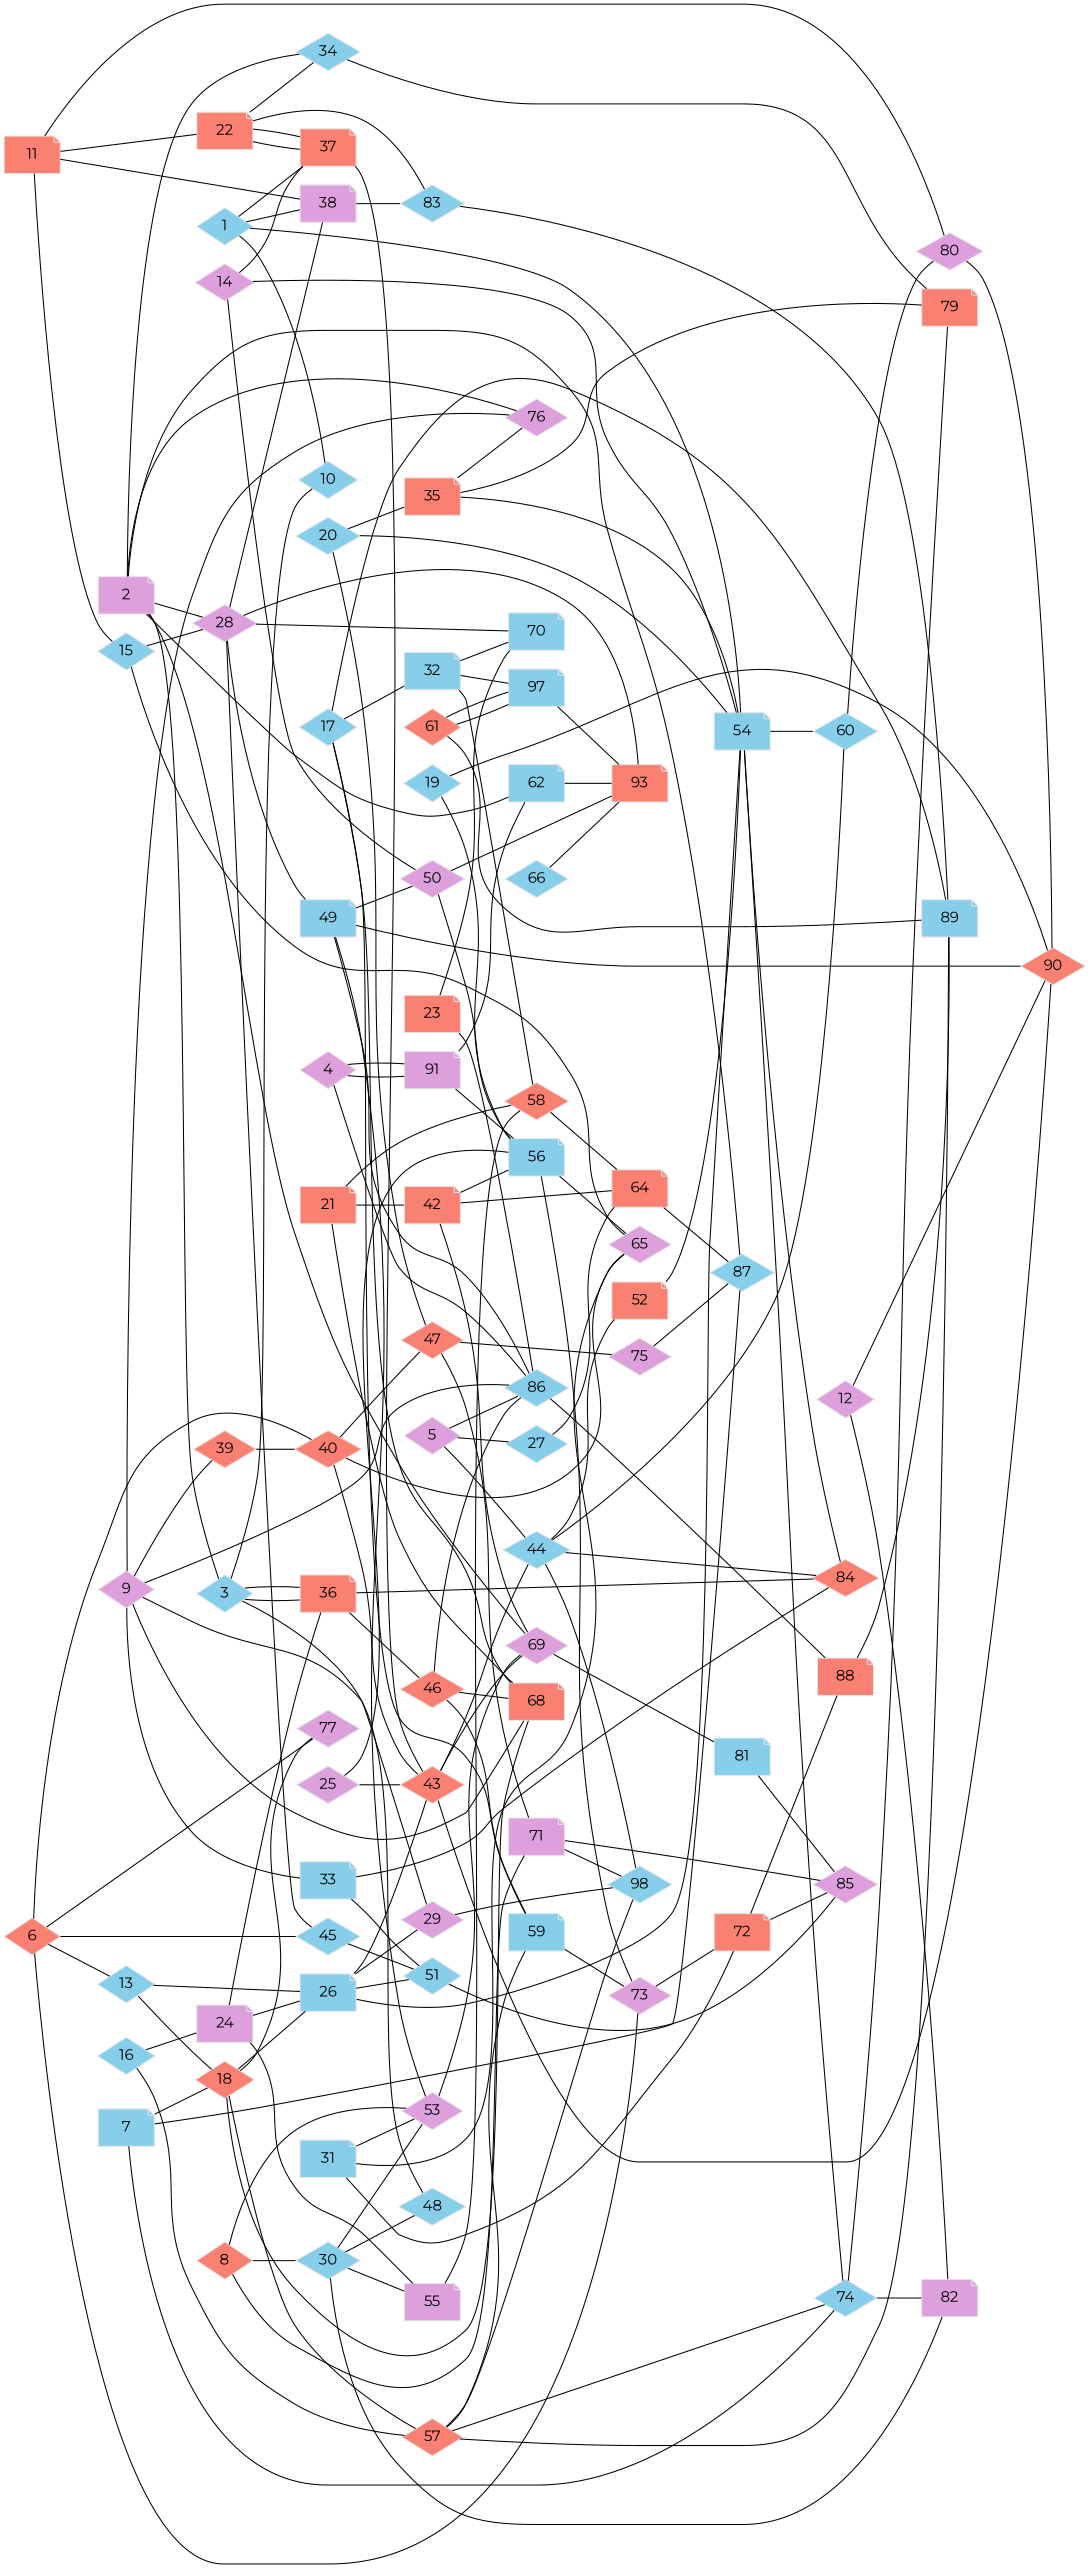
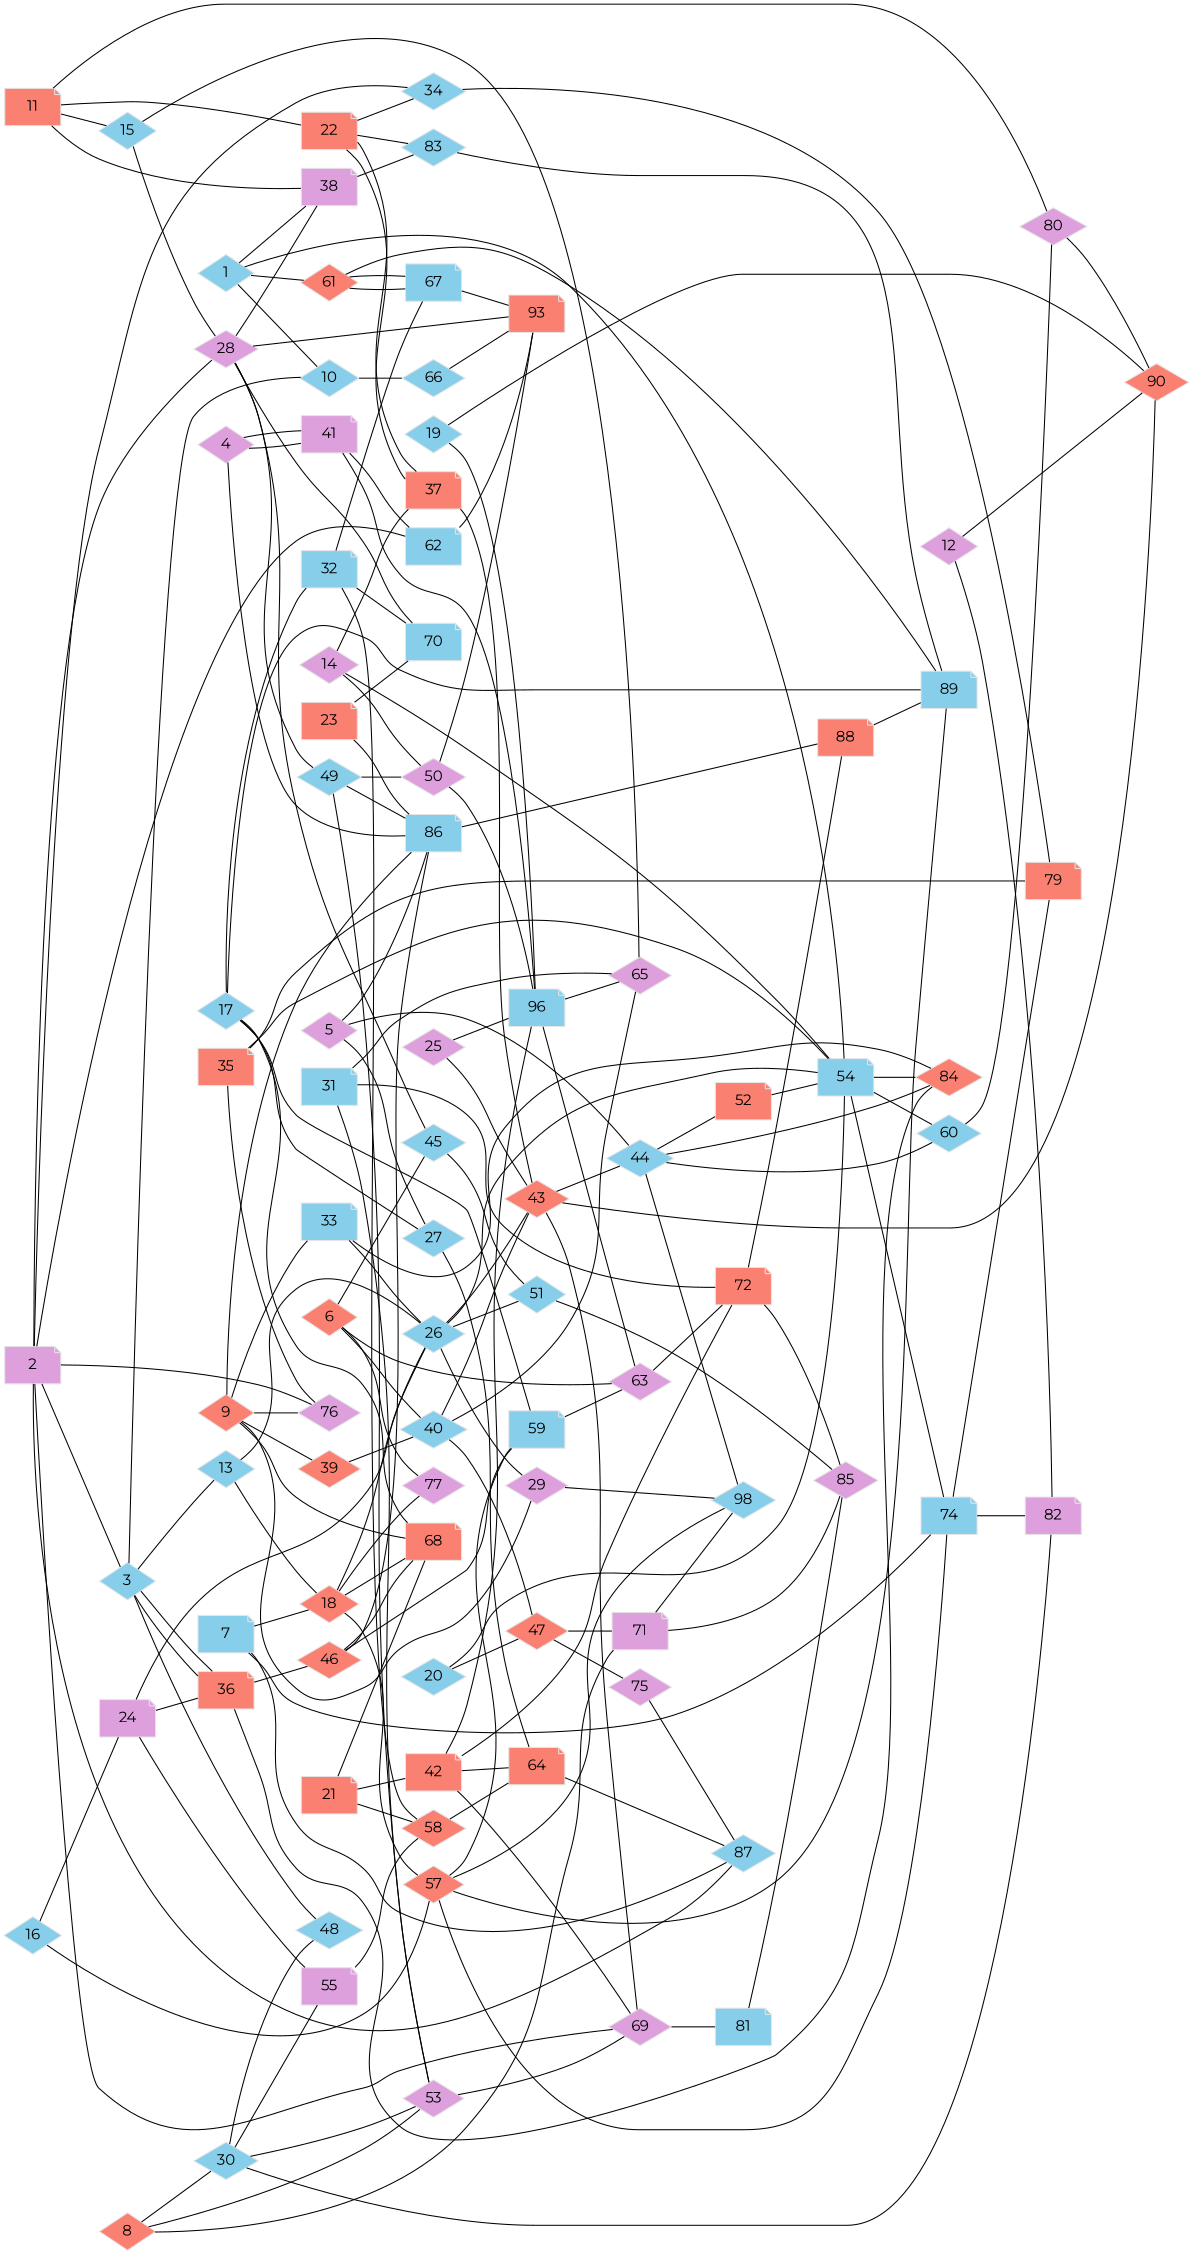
  graph {
    fontname=Montserrat
    rankdir=LR
    node [color=gray90 fillcolor=skyblue fontname=Montserrat shape=diamond style=filled]
    edge [fontname=Montserrat]
    1
    10
    37 [fillcolor=salmon shape=note]
    38 [fillcolor=plum shape=note]
    54 [shape=note]
    66
    43 [fillcolor=salmon]
    83
-   74
+   74 [shape=note]
    84 [fillcolor=salmon]
    60
    2 [fillcolor=plum shape=note]
    3
    28 [fillcolor=plum]
    34
    62 [shape=note]
    69 [fillcolor=plum]
    76 [fillcolor=plum]
    87
    36 [fillcolor=salmon shape=note]
    48
    45
    70 [shape=note]
-   49 [shape=note]
+   49
    n25 [fillcolor=salmon label=93 shape=note]
    79 [fillcolor=salmon shape=note]
    81 [shape=note]
    46 [fillcolor=salmon]
    4 [fillcolor=plum]
-   41 [fillcolor=plum shape=note label=91]
-   86
-   56 [shape=note]
+   41 [fillcolor=plum shape=note]
+   86 [shape=note]
+   56 [shape=note label=96]
    88 [fillcolor=salmon shape=note]
    5 [fillcolor=plum]
    27
    44
    64 [fillcolor=salmon shape=note]
    n38 [label=98]
    52 [fillcolor=salmon shape=note]
    6 [fillcolor=salmon]
    13
-   40 [fillcolor=salmon]
-   63 [fillcolor=plum label=73]
+   40
+   63 [fillcolor=plum]
    77 [fillcolor=plum]
    18 [fillcolor=salmon]
-   26 [shape=note]
+   26
    65 [fillcolor=plum]
    47 [fillcolor=salmon]
    51
    72 [fillcolor=salmon shape=note]
    7 [shape=note]
    68 [fillcolor=salmon shape=note]
    57 [fillcolor=salmon]
    82 [fillcolor=plum shape=note]
    8 [fillcolor=salmon]
    30
    53 [fillcolor=plum]
    71 [fillcolor=plum shape=note]
    55 [fillcolor=plum shape=note]
    85 [fillcolor=plum]
-   9 [fillcolor=plum]
+   9 [fillcolor=salmon]
    29 [fillcolor=plum]
    33 [shape=note]
    39 [fillcolor=salmon]
    11 [fillcolor=salmon shape=note]
    15
    22 [fillcolor=salmon shape=note]
    80 [fillcolor=plum]
    90 [fillcolor=salmon]
    12 [fillcolor=plum]
    14 [fillcolor=plum]
    50 [fillcolor=plum]
    24 [fillcolor=plum shape=note]
    16
    59 [shape=note]
    89 [shape=note]
    17
    32 [shape=note]
    58 [fillcolor=salmon]
-   67 [shape=note label=97]
+   67 [shape=note]
    19
    20
    35 [fillcolor=salmon shape=note]
    75 [fillcolor=plum]
    21 [fillcolor=salmon shape=note]
    42 [fillcolor=salmon shape=note]
    23 [fillcolor=salmon shape=note]
    25 [fillcolor=plum]
    31 [shape=note]
    61 [fillcolor=salmon]
    1 -- 10
-   1 -- 37
+   1 -- 61
    1 -- 38
    1 -- 54
+   10 -- 66
    37 -- 43
    38 -- 83
    54 -- 74
    54 -- 84
    54 -- 60
    66 -- n25
    43 -- 69
    43 -- 44
    43 -- 90
    83 -- 89
    74 -- 79
    74 -- 82
    60 -- 80
    2 -- 3
    2 -- 28
    2 -- 34
    2 -- 62
    2 -- 69
    2 -- 76
    2 -- 87
    3 -- 10
    3 -- 36
    3 -- 36
    3 -- 48
    28 -- 38
    28 -- 45
    28 -- 70
    28 -- 49
    28 -- n25
    34 -- 79
    62 -- n25
    69 -- 81
    36 -- 84
    36 -- 46
    45 -- 51
    49 -- 86
    49 -- 53
-   49 -- 90
    49 -- 50
    81 -- 85
    46 -- 86
    46 -- 68
    46 -- 59
    4 -- 41
    4 -- 41
    4 -- 86
    41 -- 62
    41 -- 56
    86 -- 88
    56 -- 63
    56 -- 65
    88 -- 89
    5 -- 86
    5 -- 27
    5 -- 44
    27 -- 64
    44 -- 84
    44 -- 60
    44 -- n38
    44 -- 52
    64 -- 87
    52 -- 54
    6 -- 45
-   6 -- 13
+   3 -- 13
    6 -- 40
    6 -- 63
    6 -- 77
    13 -- 18
    13 -- 26
    40 -- 43
    40 -- 65
    40 -- 47
    63 -- 72
    18 -- 77
    18 -- 26
    18 -- 68
    18 -- 57
    26 -- 54
    26 -- 43
    26 -- 51
    26 -- 29
    47 -- 71
    47 -- 75
    51 -- 85
    72 -- 88
    72 -- 85
    7 -- 74
    7 -- 87
    7 -- 18
    57 -- 74
    57 -- n38
    57 -- 59
    57 -- 89
    8 -- 30
    8 -- 53
    8 -- 71
    30 -- 48
    30 -- 82
    30 -- 53
    30 -- 55
    53 -- 69
    71 -- n38
    71 -- 85
    55 -- 58
    9 -- 76
    9 -- 86
    9 -- 68
    9 -- 29
    9 -- 33
    9 -- 39
    29 -- n38
    33 -- 84
-   33 -- 51
+   33 -- 26
    39 -- 40
    11 -- 38
    11 -- 15
    11 -- 22
    11 -- 80
    15 -- 28
    15 -- 65
    22 -- 37
    22 -- 37
    22 -- 83
    22 -- 34
    80 -- 90
    12 -- 82
    12 -- 90
    14 -- 37
    14 -- 54
    14 -- 50
    50 -- n25
    50 -- 56
    24 -- 36
    24 -- 26
    24 -- 55
    16 -- 57
    16 -- 24
    59 -- 63
+   17 -- 27
    17 -- 68
    17 -- 59
    17 -- 89
    17 -- 32
    32 -- 70
    32 -- 58
    32 -- 67
    58 -- 64
    67 -- n25
    19 -- 56
    19 -- 90
    20 -- 54
    20 -- 47
-   20 -- 35
    35 -- 54
    35 -- 76
    35 -- 79
    75 -- 87
    21 -- 68
    21 -- 58
    21 -- 42
    42 -- 69
    42 -- 56
    42 -- 64
+   42 -- 72
    23 -- 70
    23 -- 86
    25 -- 43
    25 -- 56
    31 -- 65
    31 -- 72
    31 -- 53
    61 -- 89
    61 -- 67
    61 -- 67
  }
